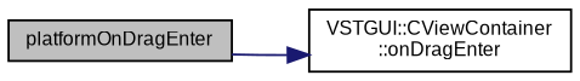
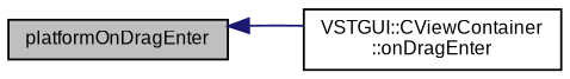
  digraph {
    rankdir=LR
    node [color=black fontname=Arial fontsize=9 shape=record]
    n1 [fillcolor=grey75 fontcolor=black height=0.2 label=platformOnDragEnter style=filled width=0.4]
    n2 [height=0.2 label="VSTGUI::CViewContainer\l::onDragEnter" width=0.4]
-   n1 -> n2 [color=midnightblue fontname=Arial fontsize=9 labelfontname=Arial labelfontsize=9 style=solid]
+   n2 -> n1 [color=midnightblue fontname=Arial fontsize=9 labelfontname=Arial labelfontsize=9 style=solid]
  }
